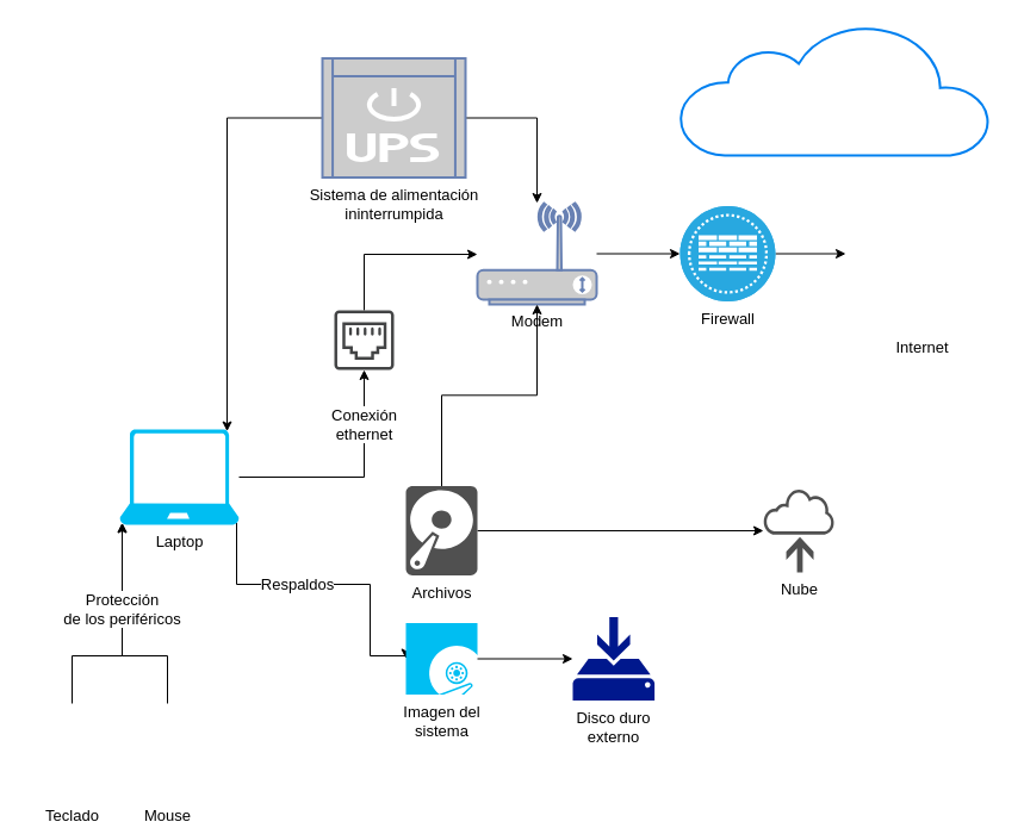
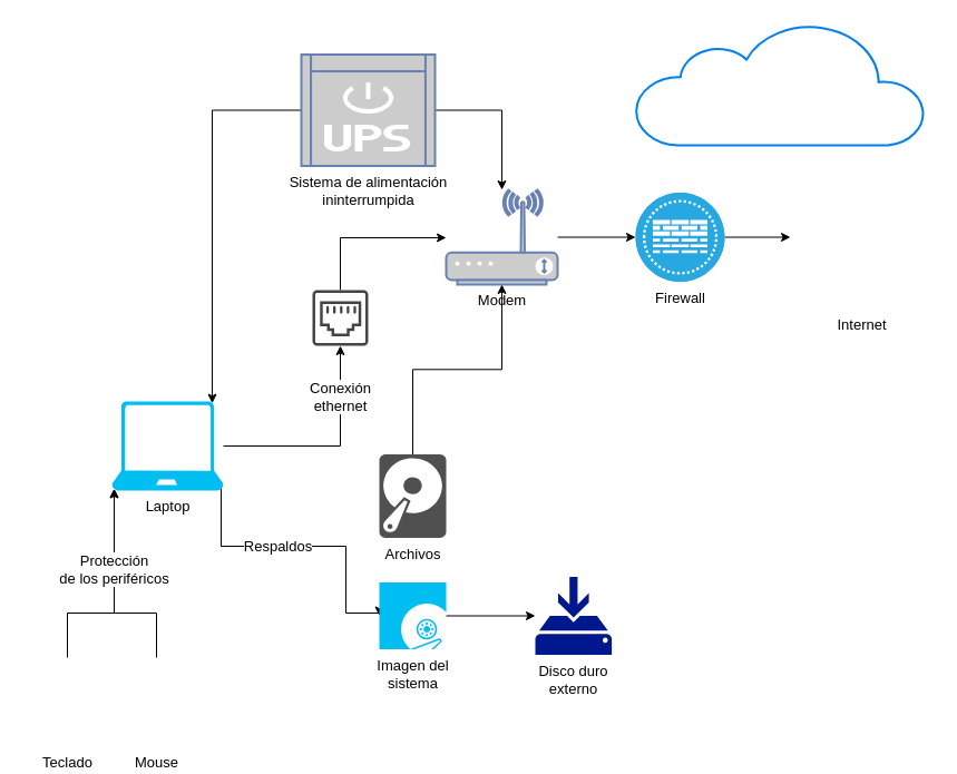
  <mxCell id="0" />
  <mxCell id="1" parent="0" />
  <mxCell id="2" value="&lt;font style=&quot;font-size: 13px&quot;&gt;Conexión&lt;br&gt;ethernet&lt;br&gt;&lt;/font&gt;" style="edgeStyle=orthogonalEdgeStyle;rounded=0;orthogonalLoop=1;jettySize=auto;html=1;" edge="1" parent="1" source="4" target="11"><mxGeometry x="0.543" relative="1" as="geometry"><mxPoint y="1" as="offset" /></mxGeometry></mxCell>
  <mxCell id="3" value="&lt;font style=&quot;font-size: 13px&quot;&gt;Respaldos&lt;/font&gt;" style="edgeStyle=orthogonalEdgeStyle;rounded=0;orthogonalLoop=1;jettySize=auto;html=1;exitX=0.98;exitY=0.98;exitDx=0;exitDy=0;exitPerimeter=0;entryX=0;entryY=0.5;entryDx=0;entryDy=0;entryPerimeter=0;" edge="1" parent="1" source="4" target="17"><mxGeometry x="-0.191" relative="1" as="geometry"><Array as="points"><mxPoint x="198" y="490" /><mxPoint x="310" y="490" /><mxPoint x="310" y="550" /><mxPoint x="340" y="550" /></Array><mxPoint x="-1" as="offset" /></mxGeometry></mxCell>
  <mxCell id="4" value="&lt;font style=&quot;font-size: 13px&quot;&gt;Laptop&lt;/font&gt;" style="verticalLabelPosition=bottom;html=1;verticalAlign=top;align=center;strokeColor=none;fillColor=#00BEF2;shape=mxgraph.azure.laptop;pointerEvents=1;" vertex="1" parent="1"><mxGeometry x="100" y="360" width="100" height="80" as="geometry" /></mxCell>
  <mxCell id="5" style="edgeStyle=orthogonalEdgeStyle;rounded=0;orthogonalLoop=1;jettySize=auto;html=1;entryX=0.9;entryY=0.02;entryDx=0;entryDy=0;entryPerimeter=0;" edge="1" parent="1" source="7" target="4"><mxGeometry relative="1" as="geometry" /></mxCell>
  <mxCell id="6" style="edgeStyle=orthogonalEdgeStyle;rounded=0;orthogonalLoop=1;jettySize=auto;html=1;" edge="1" parent="1" source="7" target="9"><mxGeometry relative="1" as="geometry" /></mxCell>
  <mxCell id="7" value="&lt;font color=&quot;#000000&quot; style=&quot;font-size: 13px&quot;&gt;Sistema de alimentación&lt;br&gt;ininterrumpida&lt;br&gt;&lt;/font&gt;" style="fontColor=#0066CC;verticalAlign=top;verticalLabelPosition=bottom;labelPosition=center;align=center;html=1;outlineConnect=0;fillColor=#CCCCCC;strokeColor=#6881B3;gradientColor=none;gradientDirection=north;strokeWidth=2;shape=mxgraph.networks.ups_small;" vertex="1" parent="1"><mxGeometry x="270" y="48.5" width="120" height="100" as="geometry" /></mxCell>
  <mxCell id="8" style="edgeStyle=orthogonalEdgeStyle;rounded=0;orthogonalLoop=1;jettySize=auto;html=1;entryX=0;entryY=0.5;entryDx=0;entryDy=0;entryPerimeter=0;" edge="1" parent="1" source="9" target="19"><mxGeometry relative="1" as="geometry" /></mxCell>
  <mxCell id="9" value="&lt;font style=&quot;font-size: 13px&quot; color=&quot;#000000&quot;&gt;Modem&lt;/font&gt;" style="fontColor=#0066CC;verticalAlign=top;verticalLabelPosition=bottom;labelPosition=center;align=center;html=1;outlineConnect=0;fillColor=#CCCCCC;strokeColor=#6881B3;gradientColor=none;gradientDirection=north;strokeWidth=2;shape=mxgraph.networks.wireless_modem;" vertex="1" parent="1"><mxGeometry x="400" y="170" width="100" height="85" as="geometry" /></mxCell>
  <mxCell id="10" style="edgeStyle=orthogonalEdgeStyle;rounded=0;orthogonalLoop=1;jettySize=auto;html=1;" edge="1" parent="1" source="11" target="9"><mxGeometry relative="1" as="geometry"><Array as="points"><mxPoint x="305" y="213" /></Array></mxGeometry></mxCell>
  <mxCell id="11" value="" style="pointerEvents=1;shadow=0;dashed=0;html=1;strokeColor=none;fillColor=#434445;aspect=fixed;labelPosition=center;verticalLabelPosition=bottom;verticalAlign=top;align=center;outlineConnect=0;shape=mxgraph.vvd.ethernet_port;" vertex="1" parent="1"><mxGeometry x="280" y="260" width="50" height="50" as="geometry" /></mxCell>
  <mxCell id="12" value="" style="html=1;verticalLabelPosition=bottom;align=center;labelBackgroundColor=#ffffff;verticalAlign=top;strokeWidth=2;strokeColor=#0080F0;shadow=0;dashed=0;shape=mxgraph.ios7.icons.cloud;" vertex="1" parent="1"><mxGeometry x="570" y="20" width="260" height="110" as="geometry" /></mxCell>
  <mxCell id="13" style="edgeStyle=orthogonalEdgeStyle;rounded=0;orthogonalLoop=1;jettySize=auto;html=1;" edge="1" parent="1" source="15" target="9"><mxGeometry relative="1" as="geometry" /></mxCell>
- <mxCell id="14" style="edgeStyle=orthogonalEdgeStyle;rounded=0;orthogonalLoop=1;jettySize=auto;html=1;" edge="1" parent="1" source="15" target="26"><mxGeometry relative="1" as="geometry" /></mxCell>
  <mxCell id="15" value="&lt;span style=&quot;font-size: 13px&quot;&gt;Archivos&lt;br&gt;&lt;/span&gt;" style="pointerEvents=1;shadow=0;dashed=0;html=1;strokeColor=none;fillColor=#505050;labelPosition=center;verticalLabelPosition=bottom;verticalAlign=top;outlineConnect=0;align=center;shape=mxgraph.office.devices.hard_disk;aspect=fixed;" vertex="1" parent="1"><mxGeometry x="340" y="407.5" width="60" height="75" as="geometry" /></mxCell>
  <mxCell id="16" value="" style="edgeStyle=orthogonalEdgeStyle;rounded=0;orthogonalLoop=1;jettySize=auto;html=1;" edge="1" parent="1" source="17" target="27"><mxGeometry relative="1" as="geometry" /></mxCell>
  <mxCell id="17" value="&lt;font style=&quot;font-size: 13px&quot;&gt;Imagen del&lt;br&gt;sistema&lt;/font&gt;" style="verticalLabelPosition=bottom;html=1;verticalAlign=top;align=center;strokeColor=none;fillColor=#00BEF2;shape=mxgraph.azure.operating_system_image;aspect=fixed;" vertex="1" parent="1"><mxGeometry x="340" y="522.5" width="60" height="60" as="geometry" /></mxCell>
  <mxCell id="18" style="edgeStyle=orthogonalEdgeStyle;rounded=0;orthogonalLoop=1;jettySize=auto;html=1;entryX=0;entryY=0.5;entryDx=0;entryDy=0;" edge="1" parent="1" source="19" target="20"><mxGeometry relative="1" as="geometry" /></mxCell>
  <mxCell id="19" value="&lt;font style=&quot;font-size: 13px&quot;&gt;Firewall&lt;/font&gt;" style="fillColor=#28A8E0;verticalLabelPosition=bottom;html=1;strokeColor=#ffffff;verticalAlign=top;align=center;points=[[0.145,0.145,0],[0.5,0,0],[0.855,0.145,0],[1,0.5,0],[0.855,0.855,0],[0.5,1,0],[0.145,0.855,0],[0,0.5,0]];pointerEvents=1;shape=mxgraph.cisco_safe.compositeIcon;bgIcon=ellipse;resIcon=mxgraph.cisco_safe.capability.virtual_firewall;" vertex="1" parent="1"><mxGeometry x="570" y="172.5" width="80" height="80" as="geometry" /></mxCell>
  <mxCell id="20" value="&lt;font style=&quot;font-size: 13px&quot;&gt;Internet&lt;/font&gt;" style="shape=image;html=1;verticalAlign=top;verticalLabelPosition=bottom;labelBackgroundColor=#ffffff;imageAspect=0;aspect=fixed;image=https://cdn1.iconfinder.com/data/icons/linecon/512/globe-128.png" vertex="1" parent="1"><mxGeometry x="709" y="148.5" width="128" height="128" as="geometry" /></mxCell>
  <mxCell id="21" style="edgeStyle=orthogonalEdgeStyle;rounded=0;orthogonalLoop=1;jettySize=auto;html=1;entryX=0.02;entryY=0.98;entryDx=0;entryDy=0;entryPerimeter=0;" edge="1" parent="1" source="22" target="4"><mxGeometry relative="1" as="geometry"><Array as="points"><mxPoint x="60" y="550" /><mxPoint x="102" y="550" /></Array></mxGeometry></mxCell>
  <mxCell id="22" value="&lt;font style=&quot;font-size: 13px&quot;&gt;Teclado&lt;/font&gt;" style="shape=image;html=1;verticalAlign=top;verticalLabelPosition=bottom;labelBackgroundColor=#ffffff;imageAspect=0;aspect=fixed;image=https://cdn2.iconfinder.com/data/icons/multimedia-26/24/multimedia-18-128.png;dashed=1;fillColor=none;" vertex="1" parent="1"><mxGeometry x="20" y="590" width="80" height="80" as="geometry" /></mxCell>
  <mxCell id="23" value="&lt;font style=&quot;font-size: 13px&quot;&gt;Protección&lt;br&gt;de los periféricos&lt;br&gt;&lt;/font&gt;" style="edgeStyle=orthogonalEdgeStyle;rounded=0;orthogonalLoop=1;jettySize=auto;html=1;entryX=0.02;entryY=0.98;entryDx=0;entryDy=0;entryPerimeter=0;" edge="1" parent="1" source="24" target="4"><mxGeometry x="0.245" relative="1" as="geometry"><Array as="points"><mxPoint x="140" y="550" /><mxPoint x="102" y="550" /></Array><mxPoint y="1" as="offset" /></mxGeometry></mxCell>
  <mxCell id="24" value="&lt;font style=&quot;font-size: 13px&quot;&gt;Mouse&lt;/font&gt;" style="shape=image;html=1;verticalAlign=top;verticalLabelPosition=bottom;labelBackgroundColor=#ffffff;imageAspect=0;aspect=fixed;image=https://cdn2.iconfinder.com/data/icons/computers-and-hardware-1/32/Computers_and_Hardware_mouse_pc-128.png;dashed=1;fillColor=none;" vertex="1" parent="1"><mxGeometry x="100" y="590" width="80" height="80" as="geometry" /></mxCell>
  <mxCell id="25" style="edgeStyle=orthogonalEdgeStyle;rounded=0;orthogonalLoop=1;jettySize=auto;html=1;exitX=0.5;exitY=1;exitDx=0;exitDy=0;" edge="1" parent="1" source="24" target="24"><mxGeometry relative="1" as="geometry" /></mxCell>
- <mxCell id="26" value="&lt;font style=&quot;font-size: 13px&quot;&gt;Nube&lt;/font&gt;" style="pointerEvents=1;shadow=0;dashed=0;html=1;strokeColor=none;fillColor=#505050;labelPosition=center;verticalLabelPosition=bottom;outlineConnect=0;verticalAlign=top;align=center;shape=mxgraph.office.clouds.online_backup;" vertex="1" parent="1"><mxGeometry x="640" y="410" width="60" height="70" as="geometry" /></mxCell>
  <mxCell id="27" value="&lt;font style=&quot;font-size: 13px&quot;&gt;Disco duro&lt;br&gt;externo&lt;/font&gt;" style="aspect=fixed;pointerEvents=1;shadow=0;dashed=0;html=1;strokeColor=none;labelPosition=center;verticalLabelPosition=bottom;verticalAlign=top;align=center;fillColor=#00188D;shape=mxgraph.mscae.enterprise.backup_local" vertex="1" parent="1"><mxGeometry x="480" y="517.5" width="68.61" height="70" as="geometry" /></mxCell>
